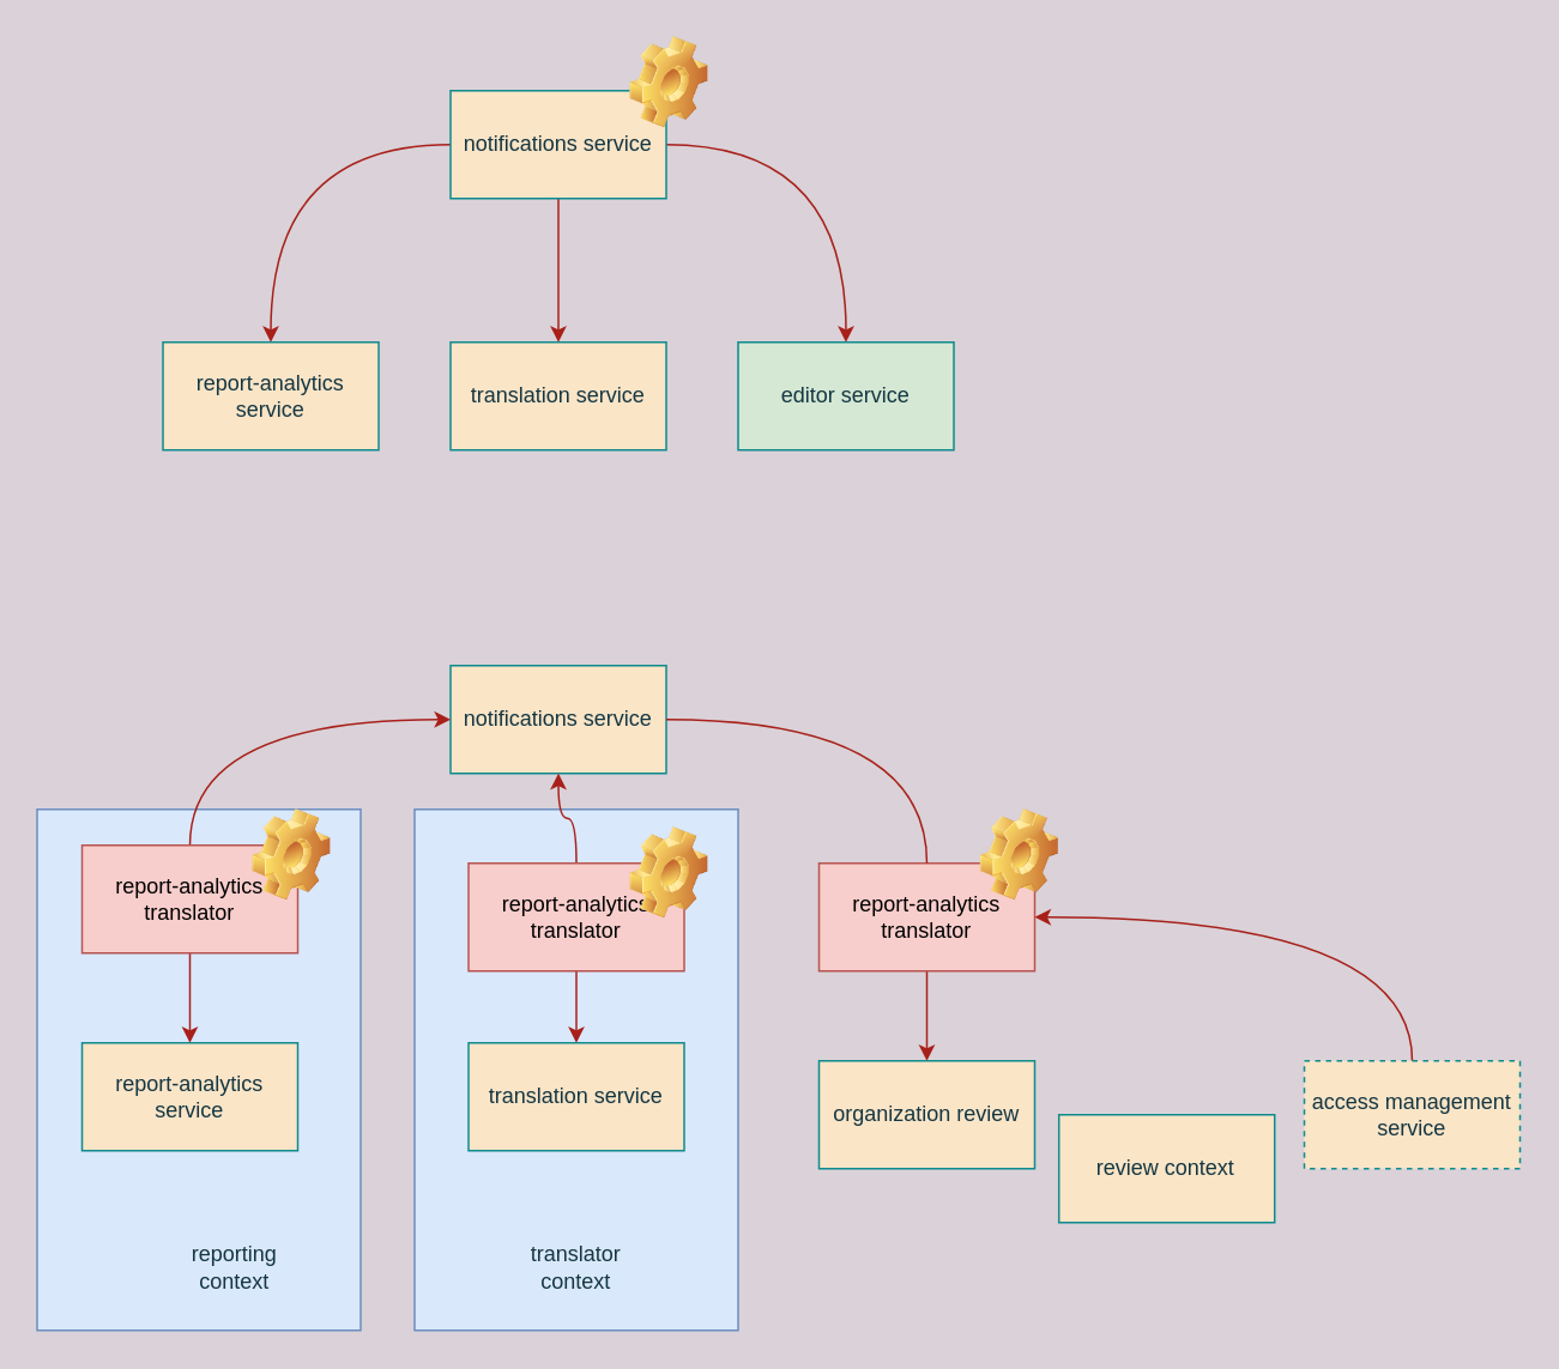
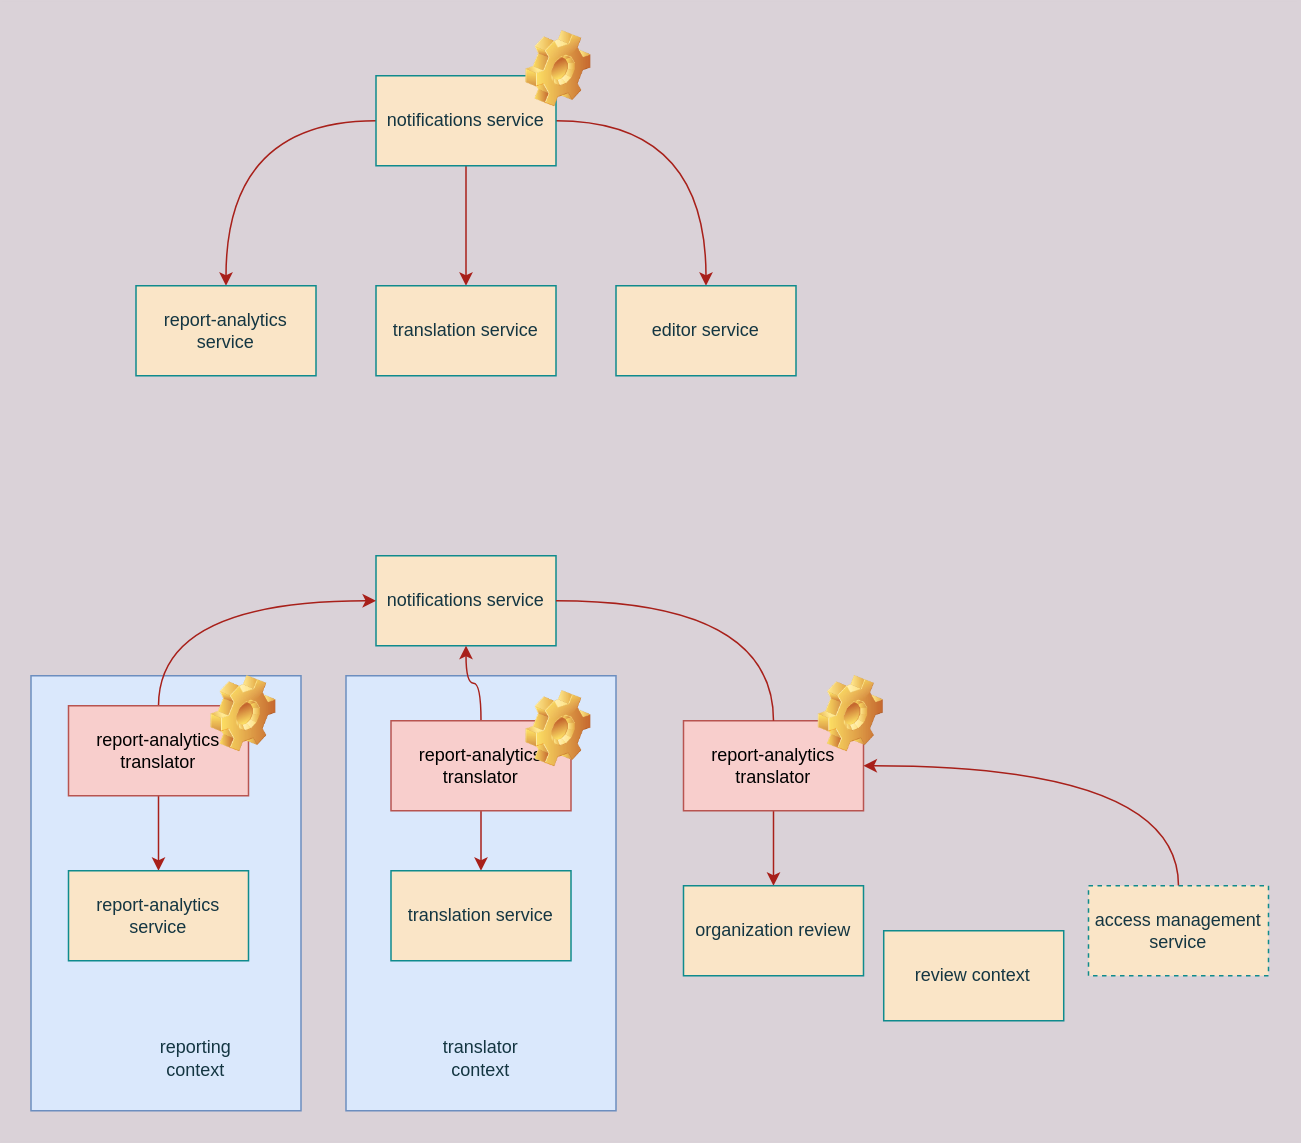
  <mxCell id="0" />
  <mxCell id="1" parent="0" />
  <mxCell id="2" value="" style="rounded=0;whiteSpace=wrap;html=1;sketch=0;strokeColor=#6c8ebf;fillColor=#dae8fc;" vertex="1" parent="1"><mxGeometry x="230" y="450" width="180" height="290" as="geometry" /></mxCell>
  <mxCell id="3" value="" style="rounded=0;whiteSpace=wrap;html=1;sketch=0;strokeColor=#6c8ebf;fillColor=#dae8fc;" vertex="1" parent="1"><mxGeometry x="20" y="450" width="180" height="290" as="geometry" /></mxCell>
  <mxCell id="4" style="edgeStyle=orthogonalEdgeStyle;rounded=1;sketch=0;orthogonalLoop=1;jettySize=auto;html=1;fontColor=#143642;strokeColor=#A8201A;fillColor=#FAE5C7;entryX=0.5;entryY=0;entryDx=0;entryDy=0;curved=1;" edge="1" parent="1" source="7" target="9"><mxGeometry relative="1" as="geometry" /></mxCell>
  <mxCell id="5" style="edgeStyle=orthogonalEdgeStyle;curved=1;rounded=1;sketch=0;orthogonalLoop=1;jettySize=auto;html=1;fontColor=#143642;strokeColor=#A8201A;fillColor=#FAE5C7;" edge="1" parent="1" source="7" target="10"><mxGeometry relative="1" as="geometry" /></mxCell>
  <mxCell id="6" style="edgeStyle=orthogonalEdgeStyle;curved=1;rounded=1;sketch=0;orthogonalLoop=1;jettySize=auto;html=1;fontColor=#143642;strokeColor=#A8201A;fillColor=#FAE5C7;" edge="1" parent="1" source="7" target="8"><mxGeometry relative="1" as="geometry" /></mxCell>
  <mxCell id="7" value="notifications service" style="rounded=0;whiteSpace=wrap;html=1;fillColor=#FAE5C7;strokeColor=#0F8B8D;fontColor=#143642;" vertex="1" parent="1"><mxGeometry x="250" y="50" width="120" height="60" as="geometry" /></mxCell>
- <mxCell id="8" value="editor service" style="rounded=0;whiteSpace=wrap;html=1;fillColor=#d5e8d4;strokeColor=#0F8B8D;fontColor=#143642;" vertex="1" parent="1"><mxGeometry x="410" y="190" width="120" height="60" as="geometry" /></mxCell>
+ <mxCell id="8" value="editor service" style="rounded=0;whiteSpace=wrap;html=1;fillColor=#FAE5C7;strokeColor=#0F8B8D;fontColor=#143642;" vertex="1" parent="1"><mxGeometry x="410" y="190" width="120" height="60" as="geometry" /></mxCell>
  <mxCell id="9" value="report-analytics service" style="rounded=0;whiteSpace=wrap;html=1;fillColor=#FAE5C7;strokeColor=#0F8B8D;fontColor=#143642;" vertex="1" parent="1"><mxGeometry x="90" y="190" width="120" height="60" as="geometry" /></mxCell>
  <mxCell id="10" value="translation service" style="rounded=0;whiteSpace=wrap;html=1;fillColor=#FAE5C7;strokeColor=#0F8B8D;fontColor=#143642;" vertex="1" parent="1"><mxGeometry x="250" y="190" width="120" height="60" as="geometry" /></mxCell>
  <mxCell id="11" value="" style="shape=image;html=1;verticalLabelPosition=bottom;verticalAlign=top;imageAspect=1;aspect=fixed;image=img/clipart/Gear_128x128.png;rounded=0;sketch=0;fontColor=#143642;strokeColor=#0F8B8D;fillColor=#FAE5C7;" vertex="1" parent="1"><mxGeometry x="350" y="20" width="43.48" height="51" as="geometry" /></mxCell>
  <mxCell id="12" style="edgeStyle=orthogonalEdgeStyle;rounded=1;sketch=0;orthogonalLoop=1;jettySize=auto;html=1;fontColor=#143642;strokeColor=#A8201A;fillColor=#FAE5C7;entryX=0.5;entryY=0;entryDx=0;entryDy=0;curved=1;exitX=0.5;exitY=1;exitDx=0;exitDy=0;" edge="1" parent="1" source="20" target="17"><mxGeometry relative="1" as="geometry" /></mxCell>
  <mxCell id="13" style="edgeStyle=orthogonalEdgeStyle;curved=1;rounded=1;sketch=0;orthogonalLoop=1;jettySize=auto;html=1;fontColor=#143642;strokeColor=#A8201A;fillColor=#FAE5C7;exitX=0.5;exitY=1;exitDx=0;exitDy=0;" edge="1" parent="1" source="22" target="18"><mxGeometry relative="1" as="geometry" /></mxCell>
  <mxCell id="14" style="edgeStyle=orthogonalEdgeStyle;curved=1;rounded=1;sketch=0;orthogonalLoop=1;jettySize=auto;html=1;fontColor=#143642;strokeColor=#A8201A;fillColor=#FAE5C7;startArrow=none;" edge="1" parent="1" source="23" target="16"><mxGeometry relative="1" as="geometry" /></mxCell>
  <mxCell id="15" value="notifications service" style="rounded=0;whiteSpace=wrap;html=1;fillColor=#FAE5C7;strokeColor=#0F8B8D;fontColor=#143642;" vertex="1" parent="1"><mxGeometry x="250" y="370" width="120" height="60" as="geometry" /></mxCell>
  <mxCell id="16" value="organization review" style="rounded=0;whiteSpace=wrap;html=1;fillColor=#FAE5C7;strokeColor=#0F8B8D;fontColor=#143642;" vertex="1" parent="1"><mxGeometry x="455" y="590" width="120" height="60" as="geometry" /></mxCell>
  <mxCell id="17" value="report-analytics service" style="rounded=0;whiteSpace=wrap;html=1;fillColor=#FAE5C7;strokeColor=#0F8B8D;fontColor=#143642;" vertex="1" parent="1"><mxGeometry x="45" y="580" width="120" height="60" as="geometry" /></mxCell>
  <mxCell id="18" value="translation service" style="rounded=0;whiteSpace=wrap;html=1;fillColor=#FAE5C7;strokeColor=#0F8B8D;fontColor=#143642;" vertex="1" parent="1"><mxGeometry x="260" y="580" width="120" height="60" as="geometry" /></mxCell>
  <mxCell id="19" style="edgeStyle=orthogonalEdgeStyle;curved=1;rounded=1;sketch=0;orthogonalLoop=1;jettySize=auto;html=1;entryX=0;entryY=0.5;entryDx=0;entryDy=0;fontColor=#143642;strokeColor=#A8201A;fillColor=#FAE5C7;exitX=0.5;exitY=0;exitDx=0;exitDy=0;" edge="1" parent="1" source="20" target="15"><mxGeometry relative="1" as="geometry" /></mxCell>
  <mxCell id="20" value="report-analytics translator" style="rounded=0;whiteSpace=wrap;html=1;fillColor=#f8cecc;strokeColor=#b85450;" vertex="1" parent="1"><mxGeometry x="45" y="470" width="120" height="60" as="geometry" /></mxCell>
  <mxCell id="21" style="edgeStyle=orthogonalEdgeStyle;curved=1;rounded=1;sketch=0;orthogonalLoop=1;jettySize=auto;html=1;fontColor=#143642;strokeColor=#A8201A;fillColor=#FAE5C7;" edge="1" parent="1" source="22" target="15"><mxGeometry relative="1" as="geometry" /></mxCell>
  <mxCell id="22" value="report-analytics translator" style="rounded=0;whiteSpace=wrap;html=1;fillColor=#f8cecc;strokeColor=#b85450;" vertex="1" parent="1"><mxGeometry x="260" y="480" width="120" height="60" as="geometry" /></mxCell>
  <mxCell id="23" value="report-analytics translator" style="rounded=0;whiteSpace=wrap;html=1;fillColor=#f8cecc;strokeColor=#b85450;" vertex="1" parent="1"><mxGeometry x="455" y="480" width="120" height="60" as="geometry" /></mxCell>
  <mxCell id="24" value="" style="edgeStyle=orthogonalEdgeStyle;curved=1;rounded=1;sketch=0;orthogonalLoop=1;jettySize=auto;html=1;fontColor=#143642;strokeColor=#A8201A;fillColor=#FAE5C7;endArrow=none;" edge="1" parent="1" source="15" target="23"><mxGeometry relative="1" as="geometry"><mxPoint x="380" y="400" as="sourcePoint" /><mxPoint x="480" y="580" as="targetPoint" /></mxGeometry></mxCell>
  <mxCell id="25" value="" style="shape=image;html=1;verticalLabelPosition=bottom;verticalAlign=top;imageAspect=1;aspect=fixed;image=img/clipart/Gear_128x128.png;rounded=0;sketch=0;fontColor=#143642;strokeColor=#0F8B8D;fillColor=#FAE5C7;" vertex="1" parent="1"><mxGeometry x="545" y="450" width="43.48" height="51" as="geometry" /></mxCell>
  <mxCell id="26" value="review context" style="rounded=0;whiteSpace=wrap;html=1;fillColor=#FAE5C7;strokeColor=#0F8B8D;fontColor=#143642;" vertex="1" parent="1"><mxGeometry x="588.48" y="620" width="120" height="60" as="geometry" /></mxCell>
  <mxCell id="27" style="edgeStyle=orthogonalEdgeStyle;curved=1;rounded=1;sketch=0;orthogonalLoop=1;jettySize=auto;html=1;entryX=1;entryY=0.5;entryDx=0;entryDy=0;fontColor=#143642;strokeColor=#A8201A;fillColor=#FAE5C7;" edge="1" parent="1" source="28" target="23"><mxGeometry relative="1" as="geometry"><Array as="points"><mxPoint x="785" y="510" /></Array></mxGeometry></mxCell>
  <mxCell id="28" value="access management service" style="rounded=0;whiteSpace=wrap;html=1;fillColor=#FAE5C7;strokeColor=#0F8B8D;fontColor=#143642;dashed=1;" vertex="1" parent="1"><mxGeometry x="725" y="590" width="120" height="60" as="geometry" /></mxCell>
  <mxCell id="29" value="reporting context" style="text;html=1;strokeColor=none;fillColor=none;align=center;verticalAlign=middle;whiteSpace=wrap;rounded=0;sketch=0;fontColor=#143642;" vertex="1" parent="1"><mxGeometry x="100" y="690" width="60" height="30" as="geometry" /></mxCell>
  <mxCell id="30" value="translator context" style="text;html=1;strokeColor=none;fillColor=none;align=center;verticalAlign=middle;whiteSpace=wrap;rounded=0;sketch=0;fontColor=#143642;" vertex="1" parent="1"><mxGeometry x="290" y="690" width="60" height="30" as="geometry" /></mxCell>
  <mxCell id="31" value="" style="shape=image;html=1;verticalLabelPosition=bottom;verticalAlign=top;imageAspect=1;aspect=fixed;image=img/clipart/Gear_128x128.png;rounded=0;sketch=0;fontColor=#143642;strokeColor=#0F8B8D;fillColor=#FAE5C7;" vertex="1" parent="1"><mxGeometry x="350" y="460" width="43.48" height="51" as="geometry" /></mxCell>
  <mxCell id="32" value="" style="shape=image;html=1;verticalLabelPosition=bottom;verticalAlign=top;imageAspect=1;aspect=fixed;image=img/clipart/Gear_128x128.png;rounded=0;sketch=0;fontColor=#143642;strokeColor=#0F8B8D;fillColor=#FAE5C7;" vertex="1" parent="1"><mxGeometry x="140" y="450" width="43.48" height="51" as="geometry" /></mxCell>
